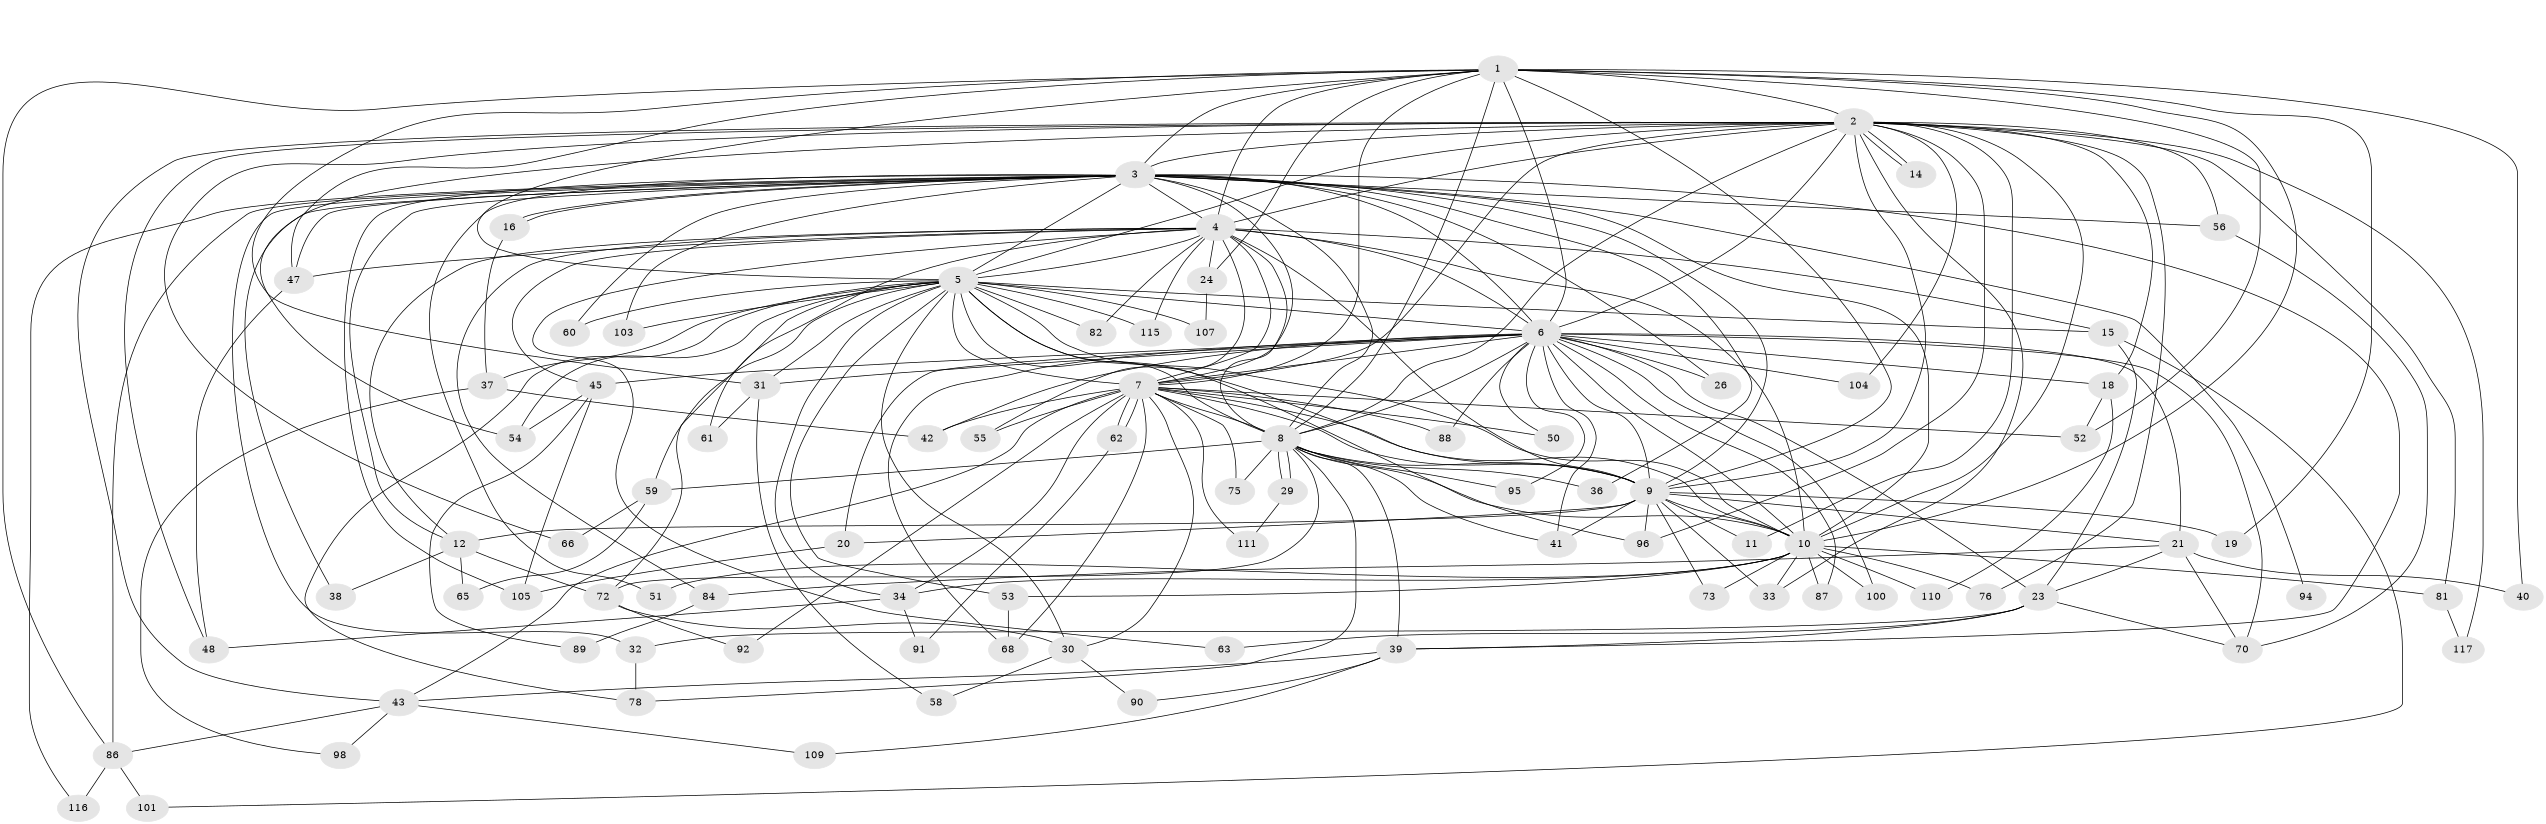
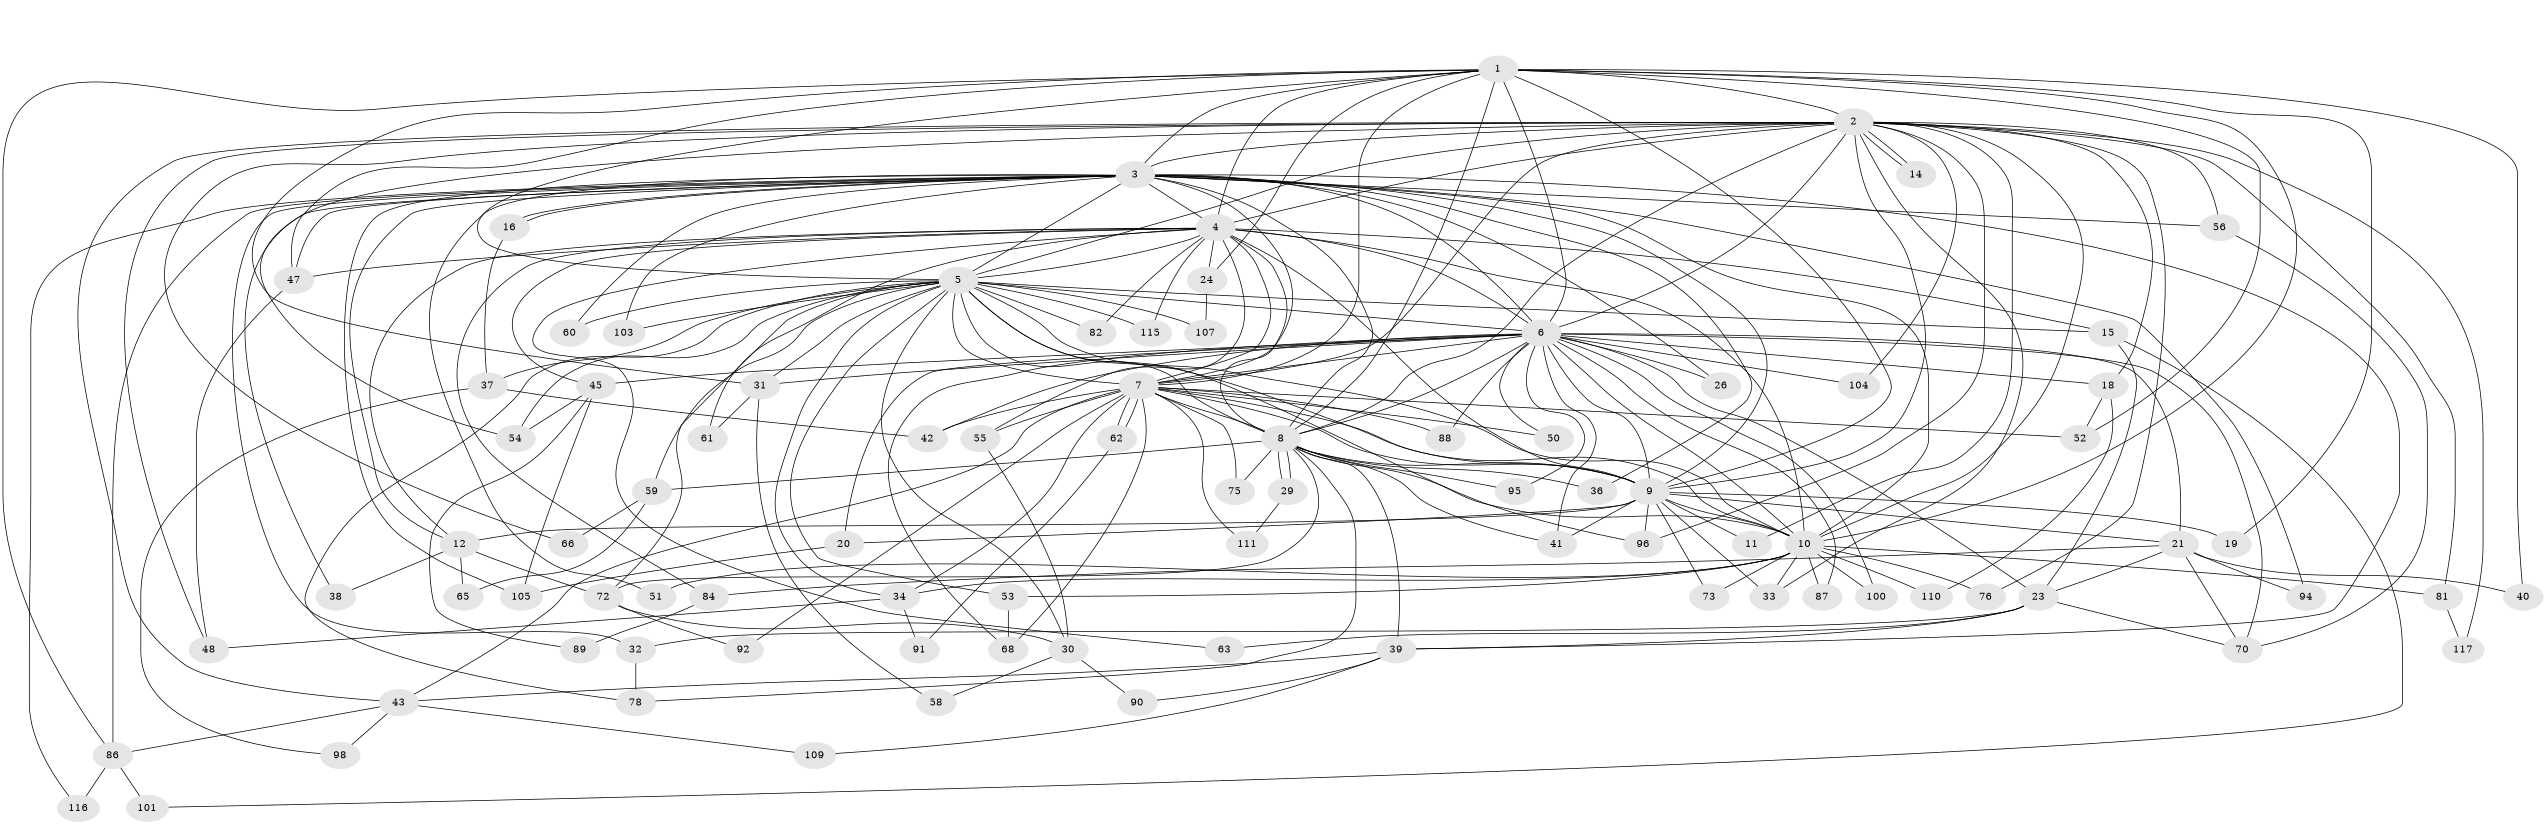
  graph {
    node [color=gray90 style=filled]
    1 [super="+13"]
    2 [super="+46"]
    3 [super="+118"]
    4 [super="+80"]
    5 [super="+102"]
    6 [super="+93"]
    7 [super="+35"]
    8 [super="+28"]
    9 [super="+71"]
    10 [super="+64"]
    19
    24 [super="+27"]
    31 [super="+85"]
    40
    47 [super="+69"]
    52
    86 [super="+97"]
    11
    14
    18
    33 [super="+57"]
    43 [super="+44"]
    48 [super="+49"]
    54 [super="+119"]
    56 [super="+67"]
    66
    76
    81
    96
    104
    117
    12
    16
    26
    32
    36 [super="+74"]
    38
    39 [super="+77"]
    51
    60
    94
    103
    105
    116
    15 [super="+17"]
    45 [super="+108"]
    55
    61
    63
    82
    84
    115
    n53 [label=72 super="+83"]
    30 [super="+72"]
    34 [super="+99"]
    37
    53
    59
    78 [super="+120"]
    107
    20
    21
    23 [super="+25"]
    41 [super="+113"]
    42 [super="+112"]
    50
    68 [super="+106"]
    70 [super="+79"]
    87
    88
    95
    100
    62
    75
    92
    111
    29 [super="+114"]
    73
    110
    58
    101
    98
    109
    65
    90
    89
    91
    1 -- 2 [weight=2]
    1 -- 3
    1 -- 4
    1 -- 5
    1 -- 6
    1 -- 7
    1 -- 8
    1 -- 9
    1 -- 10
    1 -- 19
    1 -- 24
    1 -- 31
    1 -- 40
    1 -- 47
    1 -- 52
    1 -- 86
    2 -- 3 [weight=2]
    2 -- 4
    2 -- 5
    2 -- 6
    2 -- 7
    2 -- 8 [weight=2]
    2 -- 9
    2 -- 10
    2 -- 11
    2 -- 14
    2 -- 14
    2 -- 18
    2 -- 33
    2 -- 43
    2 -- 48
    2 -- 54
    2 -- 56
    2 -- 66
    2 -- 76
    2 -- 81
    2 -- 96
    2 -- 104
    2 -- 117
    3 -- 4
    3 -- 5
    3 -- 6
    3 -- 7
    3 -- 8
    3 -- 9
    3 -- 10
    3 -- 47
    3 -- 86
    3 -- 56
    3 -- 12
    3 -- 16
    3 -- 16
    3 -- 26
    3 -- 32
    3 -- 36
    3 -- 38
    3 -- 39
    3 -- 51
    3 -- 60
    3 -- 94
    3 -- 103
    3 -- 105
    3 -- 116
    4 -- 5
    4 -- 6
    4 -- 7
    4 -- 8
    4 -- 9
    4 -- 10 [weight=3]
    4 -- 24 [weight=2]
    4 -- 47
    4 -- 12
    4 -- 15
    4 -- 45
    4 -- 55
    4 -- 61
    4 -- 63
    4 -- 82
    4 -- 84
    4 -- 115
    5 -- 6
    5 -- 7
    5 -- 8
    5 -- 9
    5 -- 10
    5 -- 31
    5 -- 54
    5 -- 96
    5 -- 60
    5 -- 103
    5 -- 15 [weight=2]
    5 -- 82
    5 -- 115
    5 -- n53
    5 -- 30
    5 -- 34
    5 -- 37
    5 -- 53
    5 -- 59
    5 -- 78
    5 -- 107
    6 -- 7
    6 -- 8
    6 -- 9 [weight=2]
    6 -- 10
    6 -- 31
    6 -- 18
    6 -- 104
    6 -- 26
    6 -- 45
    6 -- 20
    6 -- 21
    6 -- 23
    6 -- 41
    6 -- 42
    6 -- 50
    6 -- 68
    6 -- 70
    6 -- 87
    6 -- 88
    6 -- 95
    6 -- 100
    7 -- 8
    7 -- 9
    7 -- 10
    7 -- 52
    7 -- 43
    7 -- 55
-   7 -- 30
+   55 -- 30
    7 -- 34
    7 -- 42
    7 -- 50
    7 -- 68
    7 -- 88
    7 -- 62
    7 -- 62
    7 -- 75
    7 -- 92
    7 -- 111
    8 -- 9
    8 -- 10
    8 -- 36
    8 -- 39
    8 -- n53
    8 -- 59
    8 -- 78
    8 -- 41
    8 -- 95
    8 -- 75
    8 -- 29 [weight=2]
    8 -- 29
    9 -- 10
    9 -- 19
    9 -- 11
    9 -- 33
    9 -- 96
    9 -- 12
    9 -- 20
    9 -- 21
    9 -- 41
    9 -- 73
    10 -- 33
    10 -- 76
    10 -- 81
    10 -- 51
    10 -- 34
    10 -- 53
    10 -- 87
    10 -- 100
    10 -- 73
    10 -- 110
    24 -- 107
    31 -- 61
    31 -- 58
    47 -- 48
    86 -- 116
    86 -- 101
    18 -- 52
    18 -- 110
    43 -- 86
    43 -- 98
    43 -- 109
    56 -- 70
    81 -- 117
    12 -- 38
    12 -- n53
    12 -- 65
    16 -- 37
    32 -- 78
    39 -- 43
    39 -- 109
    39 -- 90
    15 -- 23
    15 -- 101
    45 -- 54
    45 -- 105
    45 -- 89
    84 -- 89
    n53 -- 30
    n53 -- 92
    30 -- 58
    30 -- 90
    34 -- 48
    34 -- 91
    37 -- 42
    37 -- 98
    53 -- 68
    59 -- 66
    59 -- 65
    20 -- 105
    21 -- 40
+   21 -- 94
    21 -- 84
    21 -- 23
    21 -- 70
    23 -- 32
    23 -- 39
    23 -- 63
    23 -- 70
    62 -- 91
    29 -- 111
  }
